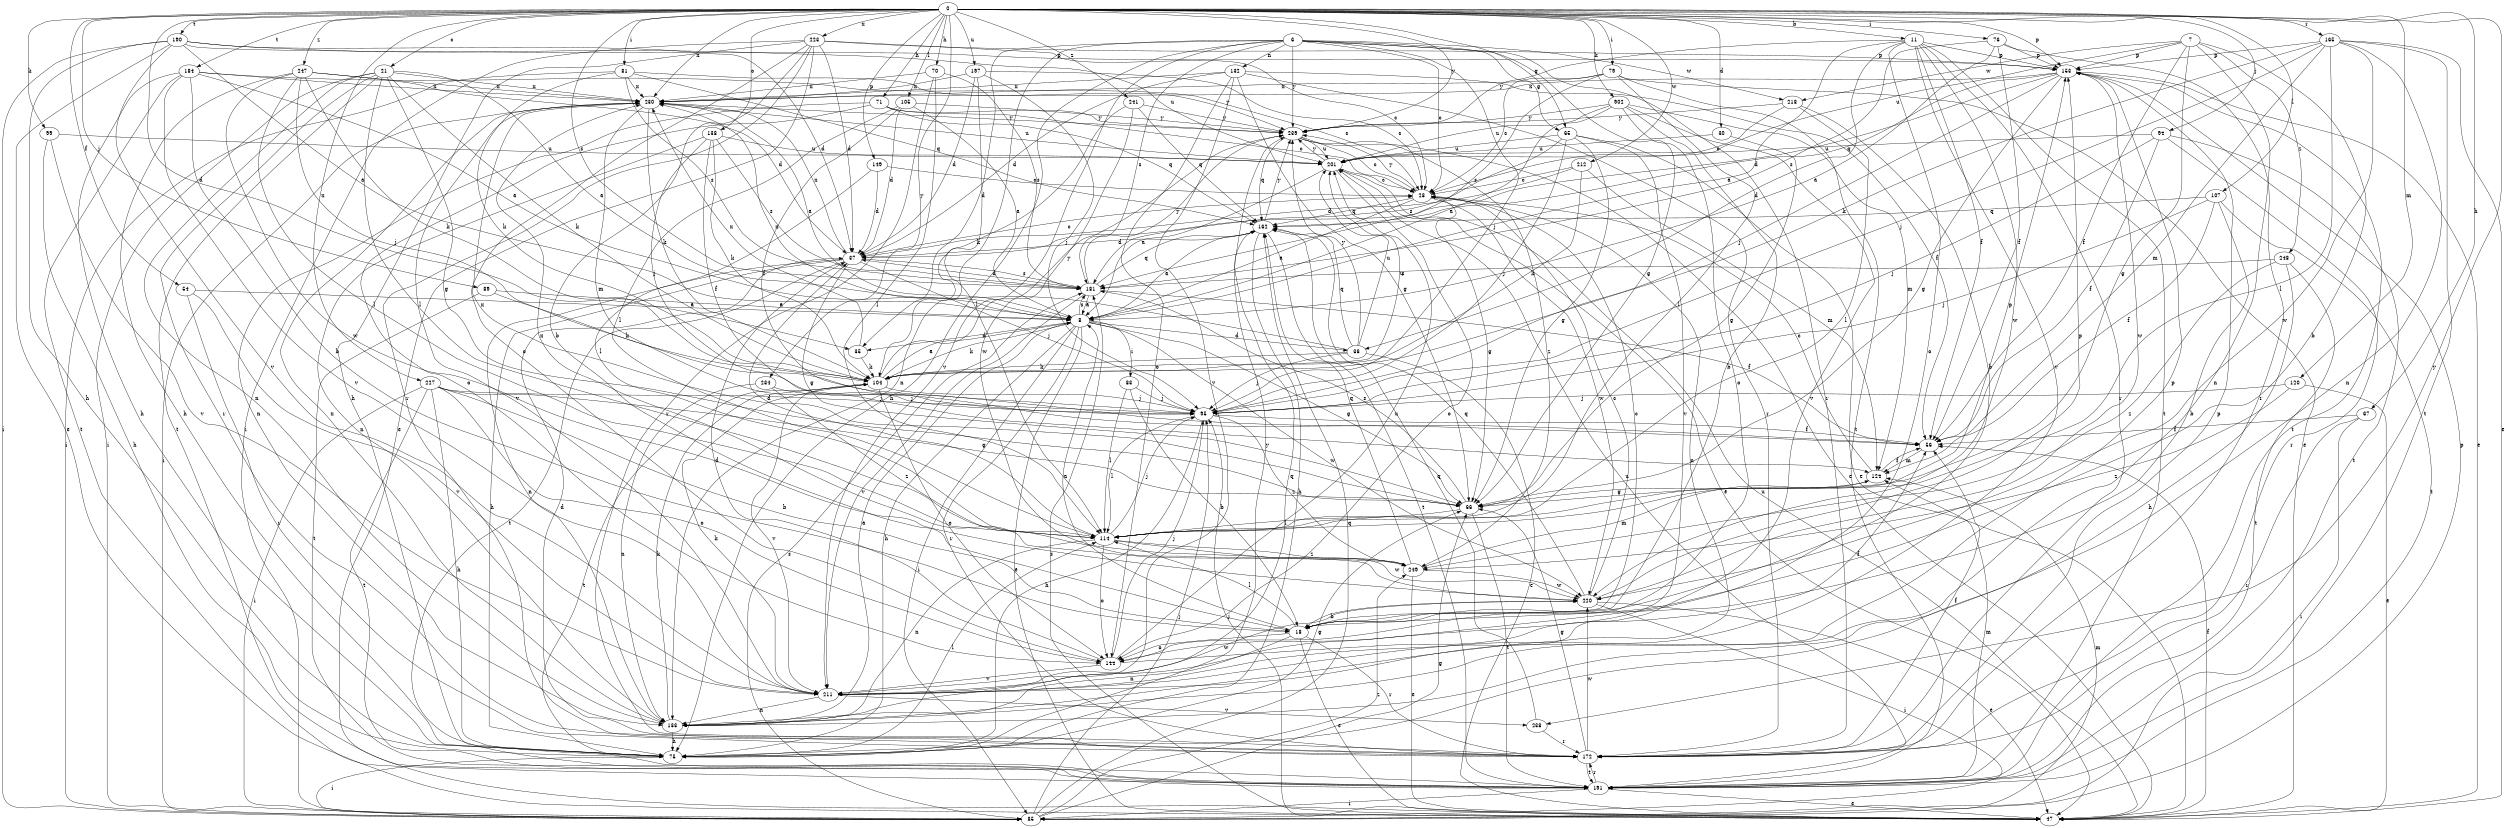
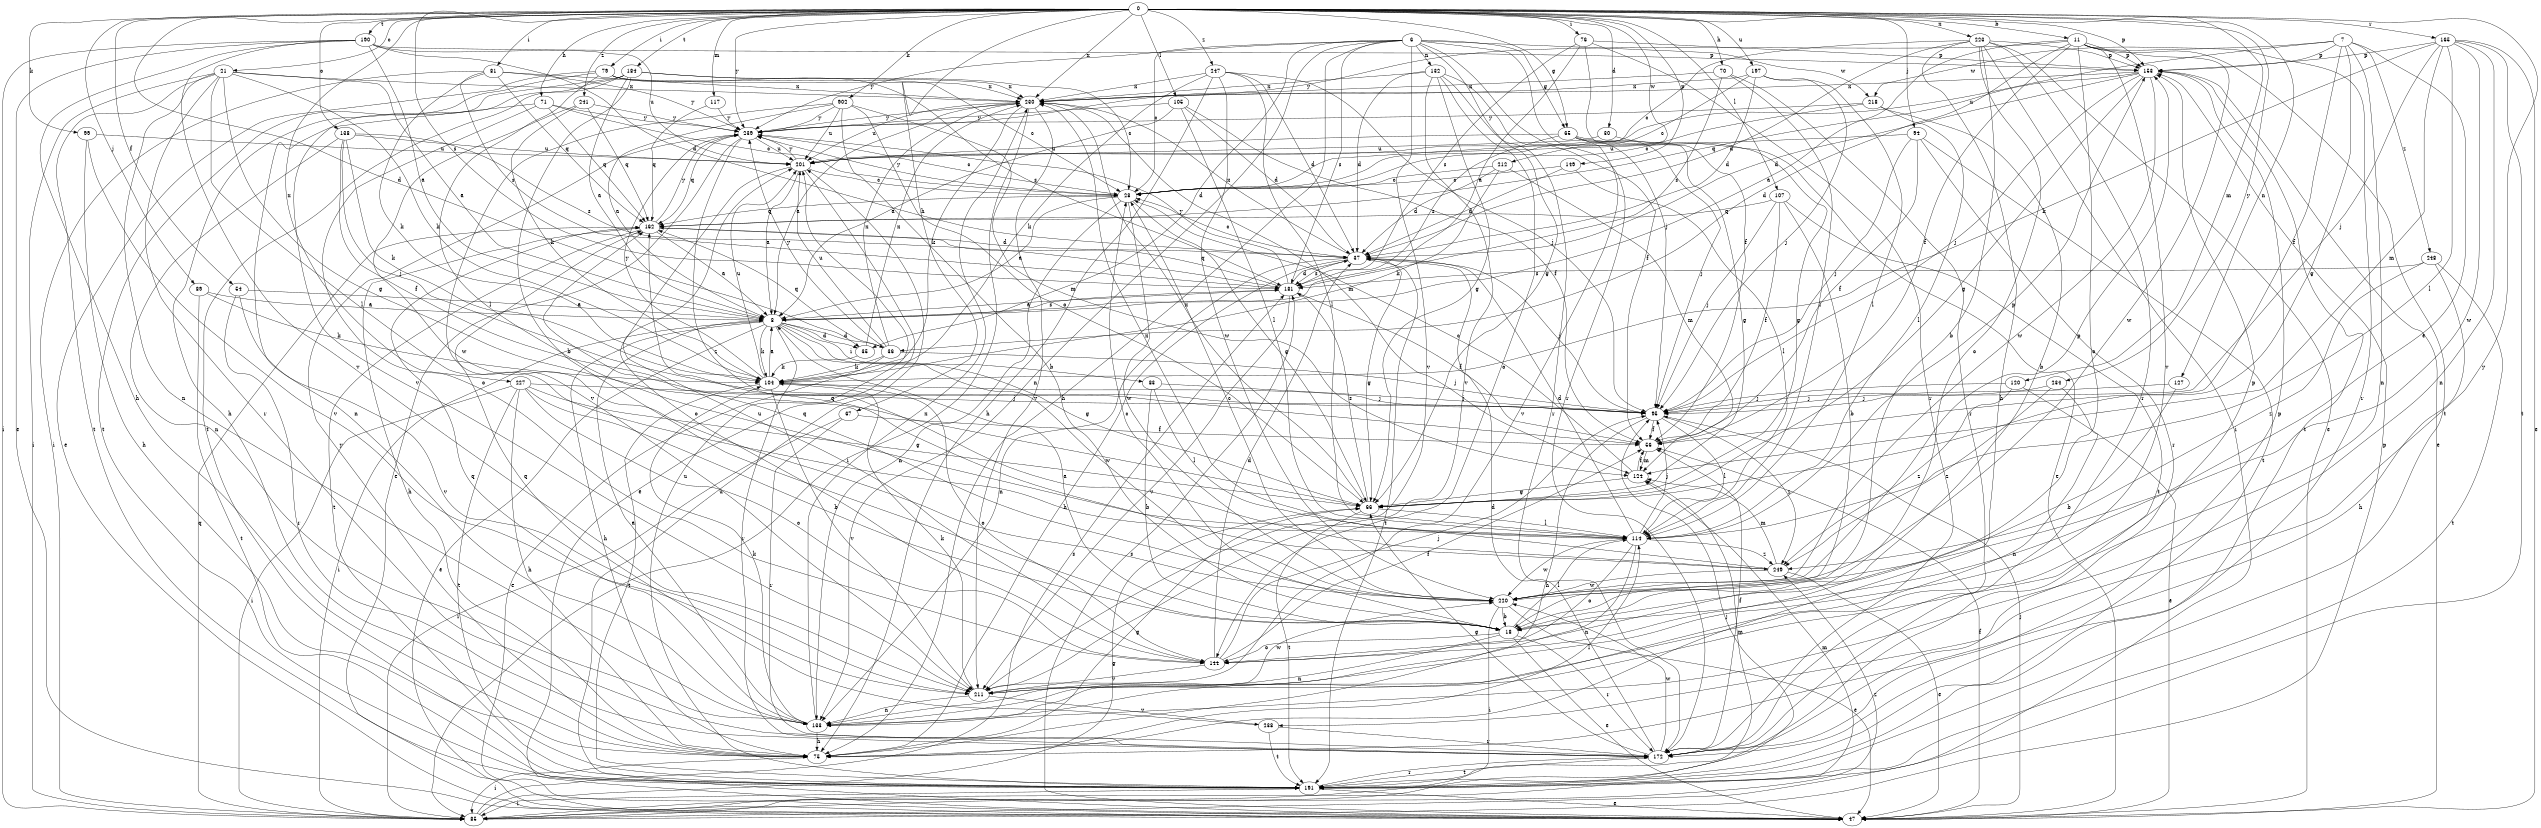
  strict digraph {
    0
    11
    21
    30
    35
    54
    65
    67
    70
    71
    76
    79
    81
    89
    94
    99
    n17 [label=902]
    105
    107
+   117
    120
+   127
    138
    149
    153
    165
    181
    184
    190
    197
    212
    223
    227
    230
    234
    238
    239
    241
    247
    172
    211
    56
    8
    36
    220
    144
    191
    66
    133
    85
    104
    114
    201
    95
    47
    28
    162
    75
    18
    124
    37
    249
    6
    132
    218
    7
    248
    83
    0 -> 11 [label=b]
    0 -> 21 [label=c]
    0 -> 30 [label=d]
    0 -> 35 [label=d]
    0 -> 54 [label=f]
    0 -> 65 [label=g]
    0 -> 67 [label=h]
    0 -> 70 [label=h]
    0 -> 71 [label=h]
    0 -> 76 [label=i]
    0 -> 79 [label=i]
    0 -> 81 [label=i]
    0 -> 89 [label=j]
    0 -> 94 [label=j]
    0 -> 99 [label=k]
    0 -> n17 [label=k]
    0 -> 105 [label=l]
    0 -> 107 [label=l]
+   0 -> 117 [label=m]
    0 -> 120 [label=m]
+   0 -> 127 [label=n]
    0 -> 138 [label=o]
    0 -> 149 [label=p]
    0 -> 153 [label=p]
    0 -> 165 [label=r]
    0 -> 181 [label=s]
    0 -> 184 [label=t]
    0 -> 190 [label=t]
    0 -> 197 [label=u]
    0 -> 212 [label=w]
    0 -> 223 [label=x]
    0 -> 227 [label=x]
    0 -> 230 [label=x]
    0 -> 234 [label=y]
    0 -> 238 [label=y]
    0 -> 239 [label=y]
    0 -> 241 [label=z]
    0 -> 247 [label=z]
    11 -> 153 [label=p]
    11 -> 239 [label=y]
    11 -> 172 [label=r]
    11 -> 211 [label=v]
    11 -> 56 [label=f]
    11 -> 8 [label=a]
    11 -> 36 [label=d]
    11 -> 220 [label=w]
    11 -> 144 [label=o]
    11 -> 191 [label=t]
    21 -> 230 [label=x]
    21 -> 172 [label=r]
    21 -> 8 [label=a]
    21 -> 191 [label=t]
    21 -> 66 [label=g]
    21 -> 133 [label=n]
    21 -> 85 [label=i]
    21 -> 104 [label=k]
    21 -> 114 [label=l]
    30 -> 66 [label=g]
    30 -> 201 [label=u]
    35 -> 230 [label=x]
    35 -> 104 [label=k]
    54 -> 172 [label=r]
    54 -> 211 [label=v]
    54 -> 8 [label=a]
    65 -> 181 [label=s]
    65 -> 211 [label=v]
    65 -> 66 [label=g]
    65 -> 201 [label=u]
    65 -> 95 [label=j]
    65 -> 47 [label=e]
    67 -> 172 [label=r]
    67 -> 56 [label=f]
    67 -> 85 [label=i]
    70 -> 181 [label=s]
    70 -> 230 [label=x]
    70 -> 172 [label=r]
    70 -> 114 [label=l]
    71 -> 239 [label=y]
    71 -> 144 [label=o]
    71 -> 133 [label=n]
    71 -> 28 [label=c]
    71 -> 162 [label=q]
    76 -> 153 [label=p]
    76 -> 181 [label=s]
    76 -> 172 [label=r]
    76 -> 56 [label=f]
    76 -> 8 [label=a]
    79 -> 181 [label=s]
    79 -> 230 [label=x]
    79 -> 191 [label=t]
    79 -> 114 [label=l]
    79 -> 47 [label=e]
    79 -> 28 [label=c]
    81 -> 181 [label=s]
    81 -> 230 [label=x]
    81 -> 239 [label=y]
    81 -> 85 [label=i]
    81 -> 104 [label=k]
    81 -> 162 [label=q]
    89 -> 8 [label=a]
    89 -> 191 [label=t]
    89 -> 104 [label=k]
    94 -> 172 [label=r]
    94 -> 56 [label=f]
    94 -> 191 [label=t]
    94 -> 201 [label=u]
    94 -> 95 [label=j]
    99 -> 211 [label=v]
    99 -> 201 [label=u]
    99 -> 75 [label=h]
    n17 -> 239 [label=y]
    n17 -> 211 [label=v]
    n17 -> 8 [label=a]
-   n17 -> 144 [label=o]
+   n17 -> 66 [label=o]
    n17 -> 201 [label=u]
    n17 -> 18 [label=b]
    n17 -> 124 [label=m]
    105 -> 239 [label=y]
    105 -> 56 [label=f]
    105 -> 8 [label=a]
    105 -> 114 [label=l]
    105 -> 37 [label=d]
    107 -> 56 [label=f]
    107 -> 191 [label=t]
    107 -> 95 [label=j]
    107 -> 162 [label=q]
    107 -> 18 [label=b]
+   117 -> 239 [label=y]
+   117 -> 162 [label=q]
    120 -> 95 [label=j]
    120 -> 47 [label=e]
    120 -> 249 [label=z]
+   127 -> 95 [label=j]
+   127 -> 18 [label=b]
    138 -> 181 [label=s]
    138 -> 56 [label=f]
    138 -> 133 [label=n]
    138 -> 104 [label=k]
    138 -> 201 [label=u]
    138 -> 95 [label=j]
    149 -> 114 [label=l]
    149 -> 28 [label=c]
    149 -> 37 [label=d]
    153 -> 230 [label=x]
    153 -> 220 [label=w]
    153 -> 191 [label=t]
    153 -> 66 [label=g]
    153 -> 95 [label=j]
    153 -> 47 [label=e]
    153 -> 162 [label=q]
    153 -> 37 [label=d]
    165 -> 153 [label=p]
    165 -> 220 [label=w]
    165 -> 191 [label=t]
    165 -> 133 [label=n]
    165 -> 104 [label=k]
    165 -> 114 [label=l]
    165 -> 95 [label=j]
    165 -> 47 [label=e]
    165 -> 124 [label=m]
    181 -> 239 [label=y]
    181 -> 211 [label=v]
    181 -> 56 [label=f]
    181 -> 8 [label=a]
    181 -> 162 [label=q]
    181 -> 37 [label=d]
    184 -> 230 [label=x]
    184 -> 211 [label=v]
    184 -> 8 [label=a]
    184 -> 191 [label=t]
    184 -> 28 [label=c]
    184 -> 75 [label=h]
    184 -> 18 [label=b]
    190 -> 153 [label=p]
    190 -> 211 [label=v]
    190 -> 8 [label=a]
    190 -> 85 [label=i]
    190 -> 201 [label=u]
    190 -> 47 [label=e]
    190 -> 75 [label=h]
    190 -> 37 [label=d]
    197 -> 230 [label=x]
    197 -> 114 [label=l]
    197 -> 95 [label=j]
    197 -> 28 [label=c]
    197 -> 37 [label=d]
    212 -> 104 [label=k]
    212 -> 28 [label=c]
    212 -> 124 [label=m]
    212 -> 37 [label=d]
    223 -> 153 [label=p]
    223 -> 172 [label=r]
    223 -> 144 [label=o]
    223 -> 85 [label=i]
    223 -> 47 [label=e]
    223 -> 28 [label=c]
    223 -> 75 [label=h]
    223 -> 18 [label=b]
    223 -> 37 [label=d]
    227 -> 144 [label=o]
    227 -> 191 [label=t]
    227 -> 66 [label=g]
    227 -> 85 [label=i]
    227 -> 95 [label=j]
    227 -> 75 [label=h]
    227 -> 18 [label=b]
    230 -> 239 [label=y]
    230 -> 211 [label=v]
    230 -> 8 [label=a]
    230 -> 85 [label=i]
    230 -> 104 [label=k]
    230 -> 201 [label=u]
    230 -> 124 [label=m]
    234 -> 133 [label=n]
    234 -> 95 [label=j]
    234 -> 249 [label=z]
    238 -> 172 [label=r]
+   238 -> 191 [label=t]
    238 -> 162 [label=q]
    239 -> 201 [label=u]
    239 -> 47 [label=e]
    239 -> 28 [label=c]
    239 -> 162 [label=q]
    239 -> 249 [label=z]
    241 -> 239 [label=y]
    241 -> 220 [label=w]
    241 -> 104 [label=k]
    241 -> 162 [label=q]
    247 -> 230 [label=x]
    247 -> 220 [label=w]
    247 -> 104 [label=k]
    247 -> 114 [label=l]
    247 -> 95 [label=j]
    247 -> 75 [label=h]
    247 -> 37 [label=d]
    172 -> 153 [label=p]
    172 -> 56 [label=f]
    172 -> 220 [label=w]
    172 -> 191 [label=t]
    172 -> 66 [label=g]
    172 -> 37 [label=d]
    211 -> 153 [label=p]
    211 -> 238 [label=v]
    211 -> 220 [label=w]
    211 -> 133 [label=n]
    211 -> 104 [label=k]
    56 -> 124 [label=m]
    8 -> 35 [label=d]
    8 -> 181 [label=s]
    8 -> 172 [label=r]
    8 -> 36 [label=d]
    8 -> 220 [label=w]
    8 -> 66 [label=g]
    8 -> 85 [label=i]
    8 -> 104 [label=k]
    8 -> 47 [label=e]
    8 -> 75 [label=h]
    8 -> 83 [label=i]
    36 -> 230 [label=x]
    36 -> 239 [label=y]
    36 -> 104 [label=k]
    36 -> 201 [label=u]
    36 -> 95 [label=j]
    36 -> 47 [label=e]
    36 -> 162 [label=q]
    220 -> 153 [label=p]
    220 -> 85 [label=i]
    220 -> 47 [label=e]
    220 -> 28 [label=c]
    220 -> 162 [label=q]
    220 -> 18 [label=b]
    144 -> 211 [label=v]
    144 -> 56 [label=f]
    144 -> 201 [label=u]
    144 -> 95 [label=j]
    144 -> 37 [label=d]
    191 -> 172 [label=r]
    191 -> 85 [label=i]
    191 -> 201 [label=u]
    191 -> 47 [label=e]
    191 -> 124 [label=m]
    66 -> 181 [label=s]
    66 -> 230 [label=x]
    66 -> 191 [label=t]
    66 -> 114 [label=l]
    133 -> 230 [label=x]
    133 -> 8 [label=a]
    133 -> 104 [label=k]
    133 -> 162 [label=q]
    133 -> 75 [label=h]
    85 -> 153 [label=p]
    85 -> 181 [label=s]
    85 -> 66 [label=g]
    85 -> 95 [label=j]
    85 -> 162 [label=q]
    85 -> 124 [label=m]
    85 -> 249 [label=z]
    104 -> 239 [label=y]
    104 -> 211 [label=v]
    104 -> 8 [label=a]
    104 -> 144 [label=o]
    104 -> 191 [label=t]
    104 -> 201 [label=u]
    104 -> 95 [label=j]
    114 -> 153 [label=p]
    114 -> 220 [label=w]
    114 -> 144 [label=o]
    114 -> 133 [label=n]
    114 -> 95 [label=j]
    114 -> 37 [label=d]
    114 -> 249 [label=z]
    201 -> 239 [label=y]
    201 -> 8 [label=a]
    201 -> 144 [label=o]
    201 -> 47 [label=e]
    201 -> 28 [label=c]
    95 -> 56 [label=f]
    95 -> 114 [label=l]
    95 -> 75 [label=h]
    95 -> 249 [label=z]
    47 -> 181 [label=s]
    47 -> 56 [label=f]
    47 -> 201 [label=u]
    47 -> 95 [label=j]
    28 -> 239 [label=y]
    28 -> 8 [label=a]
    28 -> 220 [label=w]
    28 -> 66 [label=g]
    28 -> 133 [label=n]
    28 -> 162 [label=q]
    162 -> 239 [label=y]
    162 -> 8 [label=a]
    162 -> 191 [label=t]
    162 -> 75 [label=h]
    162 -> 37 [label=d]
    75 -> 239 [label=y]
    75 -> 66 [label=g]
    75 -> 85 [label=i]
    75 -> 114 [label=l]
    18 -> 172 [label=r]
    18 -> 8 [label=a]
    18 -> 144 [label=o]
    18 -> 133 [label=n]
    18 -> 114 [label=l]
    18 -> 47 [label=e]
    18 -> 28 [label=c]
    124 -> 56 [label=f]
    124 -> 66 [label=g]
    124 -> 28 [label=c]
    37 -> 181 [label=s]
    37 -> 230 [label=x]
    37 -> 191 [label=t]
    37 -> 66 [label=g]
    37 -> 133 [label=n]
    37 -> 95 [label=j]
    37 -> 28 [label=c]
    37 -> 75 [label=h]
    249 -> 230 [label=x]
    249 -> 220 [label=w]
    249 -> 47 [label=e]
    249 -> 162 [label=q]
    249 -> 124 [label=m]
    6 -> 35 [label=d]
    6 -> 65 [label=g]
    6 -> 181 [label=s]
    6 -> 239 [label=y]
    6 -> 172 [label=r]
    6 -> 211 [label=v]
    6 -> 66 [label=g]
    6 -> 133 [label=n]
    6 -> 95 [label=j]
    6 -> 28 [label=c]
    6 -> 75 [label=h]
    6 -> 132 [label=n]
    6 -> 218 [label=w]
    132 -> 230 [label=x]
    132 -> 172 [label=r]
    132 -> 211 [label=v]
    132 -> 56 [label=f]
    132 -> 144 [label=o]
    132 -> 66 [label=g]
    132 -> 37 [label=d]
    218 -> 239 [label=y]
    218 -> 114 [label=l]
    218 -> 28 [label=c]
    218 -> 18 [label=b]
    7 -> 153 [label=p]
    7 -> 56 [label=f]
    7 -> 66 [label=g]
    7 -> 133 [label=n]
    7 -> 201 [label=u]
-   7 -> 18 [label=b]
+   7 -> 18 [label=e]
    7 -> 218 [label=w]
    7 -> 248 [label=z]
    248 -> 181 [label=s]
    248 -> 191 [label=t]
    248 -> 75 [label=h]
    248 -> 249 [label=z]
    83 -> 114 [label=l]
    83 -> 95 [label=j]
    83 -> 18 [label=b]
  }
